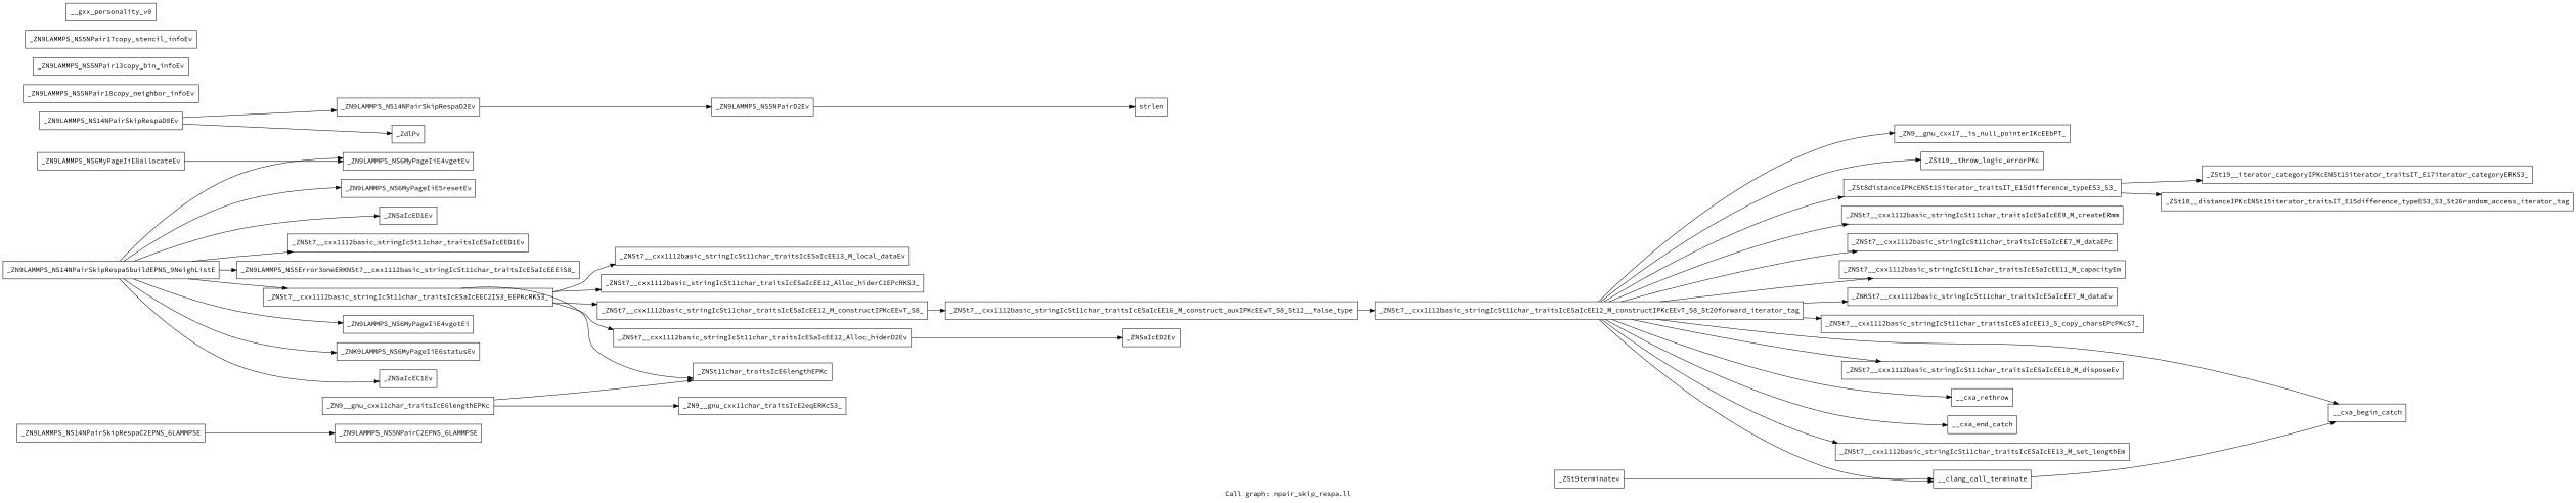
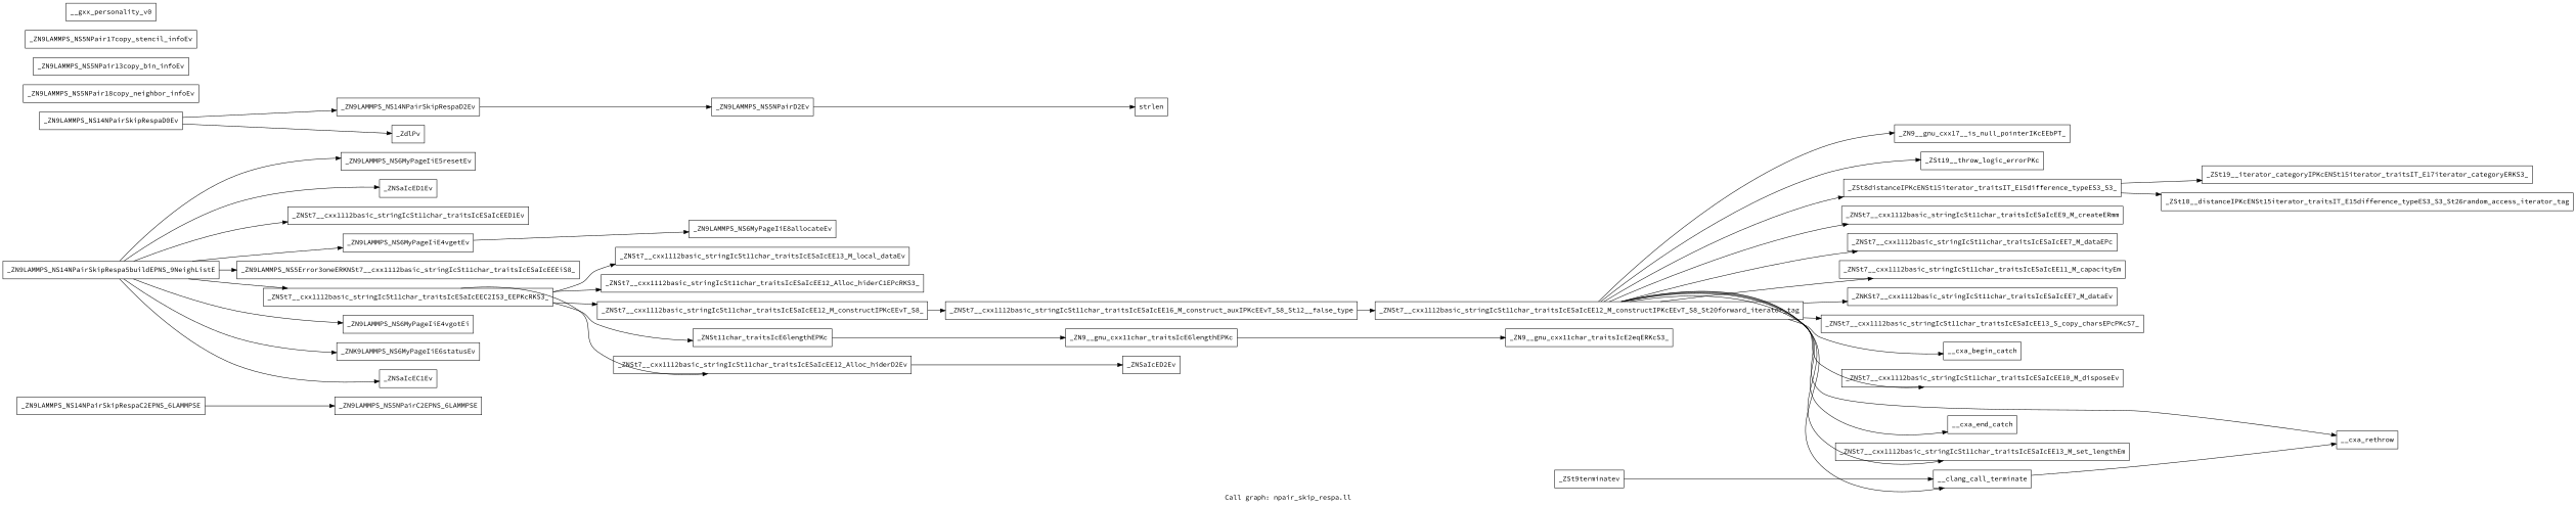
  digraph {
    fontname="Source Code Pro"
    label="Call graph: npair_skip_respa.ll"
    rankdir=LR
    node [fontname="Source Code Pro" shape=record]
    edge [fontname="Source Code Pro"]
    n1 [label="{_ZN9LAMMPS_NS14NPairSkipRespaC2EPNS_6LAMMPSE}"]
    n2 [label="{_ZN9LAMMPS_NS5NPairC2EPNS_6LAMMPSE}"]
    n3 [label="{_ZN9LAMMPS_NS14NPairSkipRespa5buildEPNS_9NeighListE}"]
    n4 [label="{_ZN9LAMMPS_NS6MyPageIiE5resetEv}"]
    n5 [label="{_ZNSaIcED1Ev}"]
    n6 [label="{_ZNSt7__cxx1112basic_stringIcSt11char_traitsIcESaIcEED1Ev}"]
    n7 [label="{_ZN9LAMMPS_NS6MyPageIiE4vgetEv}"]
    n8 [label="{_ZN9LAMMPS_NS5Error3oneERKNSt7__cxx1112basic_stringIcSt11char_traitsIcESaIcEEEiS8_}"]
    n9 [label="{_ZNSt7__cxx1112basic_stringIcSt11char_traitsIcESaIcEEC2IS3_EEPKcRKS3_}"]
    n10 [label="{_ZN9LAMMPS_NS6MyPageIiE4vgotEi}"]
    n11 [label="{_ZNK9LAMMPS_NS6MyPageIiE6statusEv}"]
    n12 [label="{_ZNSaIcEC1Ev}"]
    n13 [label="{_ZN9LAMMPS_NS6MyPageIiE8allocateEv}"]
    n14 [label="{_ZNSt7__cxx1112basic_stringIcSt11char_traitsIcESaIcEE13_M_local_dataEv}"]
    n15 [label="{_ZNSt7__cxx1112basic_stringIcSt11char_traitsIcESaIcEE12_Alloc_hiderC1EPcRKS3_}"]
    n16 [label="{_ZNSt7__cxx1112basic_stringIcSt11char_traitsIcESaIcEE12_M_constructIPKcEEvT_S8_}"]
    n17 [label="{_ZNSt11char_traitsIcE6lengthEPKc}"]
    n18 [label="{_ZNSt7__cxx1112basic_stringIcSt11char_traitsIcESaIcEE12_Alloc_hiderD2Ev}"]
    n19 [label="{_ZNSt7__cxx1112basic_stringIcSt11char_traitsIcESaIcEE16_M_construct_auxIPKcEEvT_S8_St12__false_type}"]
    n20 [label="{_ZN9__gnu_cxx11char_traitsIcE6lengthEPKc}"]
    n21 [label="{_ZNSaIcED2Ev}"]
    n22 [label="{_ZN9LAMMPS_NS14NPairSkipRespaD2Ev}"]
    n23 [label="{_ZN9LAMMPS_NS5NPairD2Ev}"]
    n24 [label="{strlen}"]
    n25 [label="{_ZN9LAMMPS_NS14NPairSkipRespaD0Ev}"]
    n26 [label="{_ZdlPv}"]
    n27 [label="{_ZN9LAMMPS_NS5NPair18copy_neighbor_infoEv}"]
    n28 [label="{_ZN9LAMMPS_NS5NPair13copy_bin_infoEv}"]
    n29 [label="{_ZN9LAMMPS_NS5NPair17copy_stencil_infoEv}"]
    n30 [label="{_ZNSt7__cxx1112basic_stringIcSt11char_traitsIcESaIcEE12_M_constructIPKcEEvT_S8_St20forward_iterator_tag}"]
    n31 [label="{_ZN9__gnu_cxx17__is_null_pointerIKcEEbPT_}"]
    n32 [label="{_ZSt19__throw_logic_errorPKc}"]
    n33 [label="{_ZSt8distanceIPKcENSt15iterator_traitsIT_E15difference_typeES3_S3_}"]
    n34 [label="{_ZNSt7__cxx1112basic_stringIcSt11char_traitsIcESaIcEE9_M_createERmm}"]
    n35 [label="{_ZNSt7__cxx1112basic_stringIcSt11char_traitsIcESaIcEE7_M_dataEPc}"]
    n36 [label="{_ZNSt7__cxx1112basic_stringIcSt11char_traitsIcESaIcEE11_M_capacityEm}"]
    n37 [label="{_ZNKSt7__cxx1112basic_stringIcSt11char_traitsIcESaIcEE7_M_dataEv}"]
    n38 [label="{_ZNSt7__cxx1112basic_stringIcSt11char_traitsIcESaIcEE13_S_copy_charsEPcPKcS7_}"]
    n39 [label="{__cxa_begin_catch}"]
    n40 [label="{_ZNSt7__cxx1112basic_stringIcSt11char_traitsIcESaIcEE10_M_disposeEv}"]
    n41 [label="{__cxa_rethrow}"]
    n42 [label="{__cxa_end_catch}"]
    n43 [label="{_ZNSt7__cxx1112basic_stringIcSt11char_traitsIcESaIcEE13_M_set_lengthEm}"]
    n44 [label="{__clang_call_terminate}"]
    n45 [label="{_ZN9__gnu_cxx11char_traitsIcE2eqERKcS3_}"]
    n46 [label="{__gxx_personality_v0}"]
    n47 [label="{_ZSt19__iterator_categoryIPKcENSt15iterator_traitsIT_E17iterator_categoryERKS3_}"]
    n48 [label="{_ZSt10__distanceIPKcENSt15iterator_traitsIT_E15difference_typeES3_S3_St26random_access_iterator_tag}"]
    n49 [label="{_ZSt9terminatev}"]
    n1 -> n2
    n3 -> n4
    n3 -> n5
    n3 -> n6
    n3 -> n7
    n3 -> n8
    n3 -> n9
    n3 -> n10
    n3 -> n11
    n3 -> n12
-   n13 -> n7
+   n7 -> n13
    n9 -> n14
    n9 -> n15
    n9 -> n16
    n9 -> n17
    n9 -> n18
    n16 -> n19
-   n20 -> n17
+   n17 -> n20
    n18 -> n21
    n19 -> n30
    n20 -> n45
    n22 -> n23
    n23 -> n24
    n25 -> n22
    n25 -> n26
    n30 -> n31
    n30 -> n32
    n30 -> n33
    n30 -> n34
    n30 -> n35
    n30 -> n36
    n30 -> n37
    n30 -> n38
    n30 -> n39
    n30 -> n40
    n30 -> n41
    n30 -> n42
    n30 -> n43
    n30 -> n44
    n33 -> n47
    n33 -> n48
-   n44 -> n39
+   n44 -> n41
    n49 -> n44
  }
